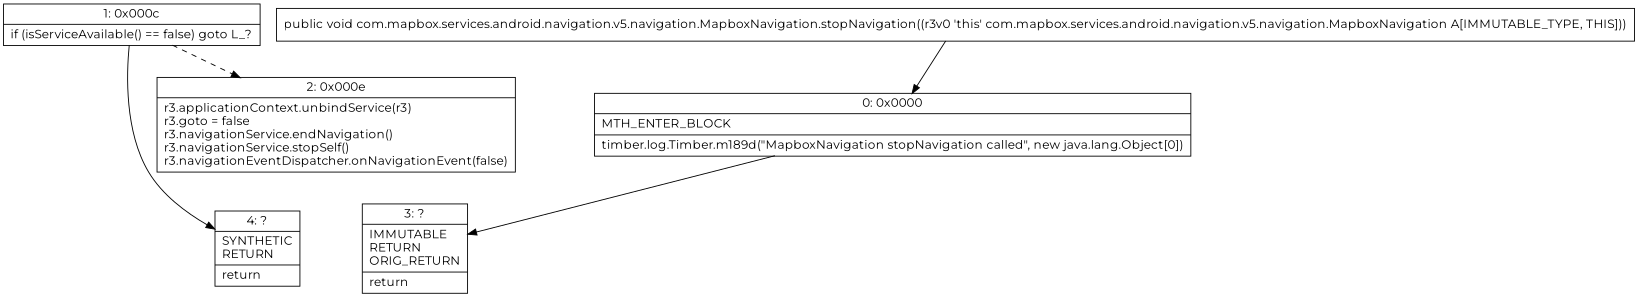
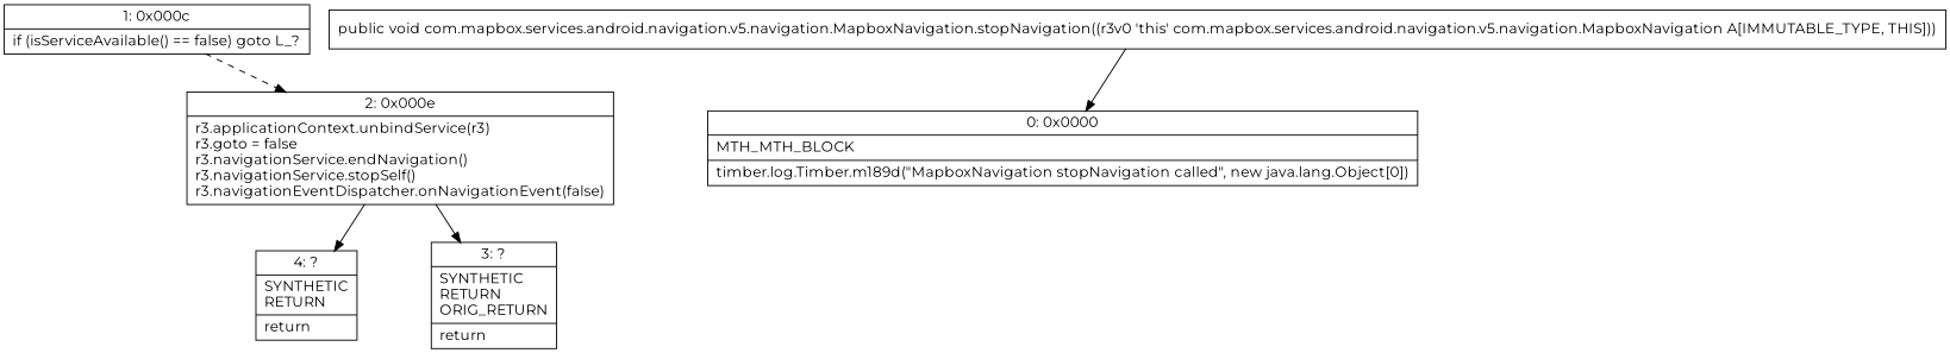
  digraph {
    fontname=Montserrat
    node [fontname=Montserrat shape=record]
    edge [fontname=Montserrat]
-   n1 [label="{0\:\ 0x0000|MTH_ENTER_BLOCK\l|timber.log.Timber.m189d(\"MapboxNavigation stopNavigation called\", new java.lang.Object[0])\l}"]
+   n1 [label="{0\:\ 0x0000|MTH_MTH_BLOCK\l|timber.log.Timber.m189d(\"MapboxNavigation stopNavigation called\", new java.lang.Object[0])\l}"]
    n2 [label="{1\:\ 0x000c|if (isServiceAvailable() == false) goto L_?\l}"]
    n3 [label="{2\:\ 0x000e|r3.applicationContext.unbindService(r3)\lr3.goto = false\lr3.navigationService.endNavigation()\lr3.navigationService.stopSelf()\lr3.navigationEventDispatcher.onNavigationEvent(false)\l}"]
    n4 [label="{4\:\ ?|SYNTHETIC\lRETURN\l|return\l}"]
-   n5 [label="{3\:\ ?|IMMUTABLE\lRETURN\lORIG_RETURN\l|return\l}"]
+   n5 [label="{3\:\ ?|SYNTHETIC\lRETURN\lORIG_RETURN\l|return\l}"]
    n6 [label="{public void com.mapbox.services.android.navigation.v5.navigation.MapboxNavigation.stopNavigation((r3v0 'this' com.mapbox.services.android.navigation.v5.navigation.MapboxNavigation A[IMMUTABLE_TYPE, THIS])) }"]
    n2 -> n3 [style=dashed]
-   n2 -> n4
-   n1 -> n5
+   n3 -> n4
+   n3 -> n5
    n6 -> n1
  }
